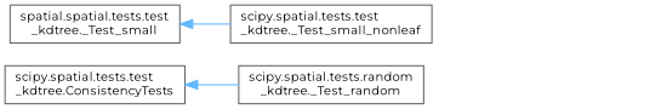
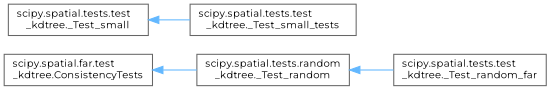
  digraph {
    fontname=Montserrat
    rankdir=LR
    node [color=grey40 fillcolor=white fontname=Montserrat fontsize=10 shape=box style=filled]
    edge [color=steelblue1 dir=back fontname=Montserrat fontsize=10 labelfontname=Helvetica labelfontsize=10 style=solid]
-   n1 [height=0.2 label="scipy.spatial.tests.test\l_kdtree.ConsistencyTests" width=0.4]
+   n1 [height=0.2 label="scipy.spatial.far.test\l_kdtree.ConsistencyTests" width=0.4]
    n2 [height=0.2 label="scipy.spatial.tests.random\l_kdtree._Test_random" width=0.4]
-   n4 [height=0.2 label="spatial.spatial.tests.test\l_kdtree._Test_small" width=0.4]
-   n5 [height=0.2 label="scipy.spatial.tests.test\l_kdtree._Test_small_nonleaf" width=0.4]
+   n3 [height=0.2 label="scipy.spatial.tests.test\l_kdtree._Test_random_far" width=0.4]
+   n4 [height=0.2 label="scipy.spatial.tests.test\l_kdtree._Test_small" width=0.4]
+   n5 [height=0.2 label="scipy.spatial.tests.test\l_kdtree._Test_small_tests" width=0.4]
    n1 -> n2
+   n2 -> n3
    n4 -> n5
  }
